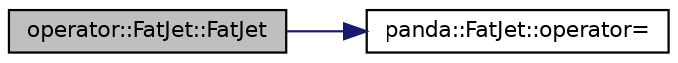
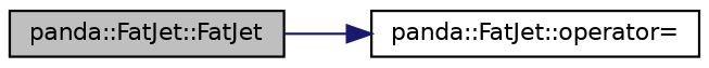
  digraph {
    rankdir=LR
    node [color=black fontname=Helvetica fontsize=10 shape=record style=filled]
-   n1 [fillcolor=grey75 fontcolor=black height=0.2 label="operator::FatJet::FatJet" width=0.4]
+   n1 [fillcolor=grey75 fontcolor=black height=0.2 label="panda::FatJet::FatJet" width=0.4]
    n2 [fillcolor=white height=0.2 label="panda::FatJet::operator=" width=0.4]
    n1 -> n2 [color=midnightblue fontname=Helvetica fontsize=10 labelfontname=Helvetica labelfontsize=10 style=solid]
  }
